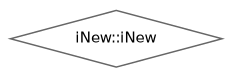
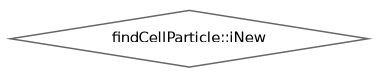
  digraph {
    rankdir=LR
-   n1 [color=grey40 fillcolor=white fontname=Helvetica fontsize=10 height=0.2 label="iNew::iNew" shape=diamond style=filled width=0.4]
+   n1 [color=grey40 fillcolor=white fontname=Helvetica fontsize=10 height=0.2 label="findCellParticle::iNew" shape=diamond style=filled width=0.4]
  }
